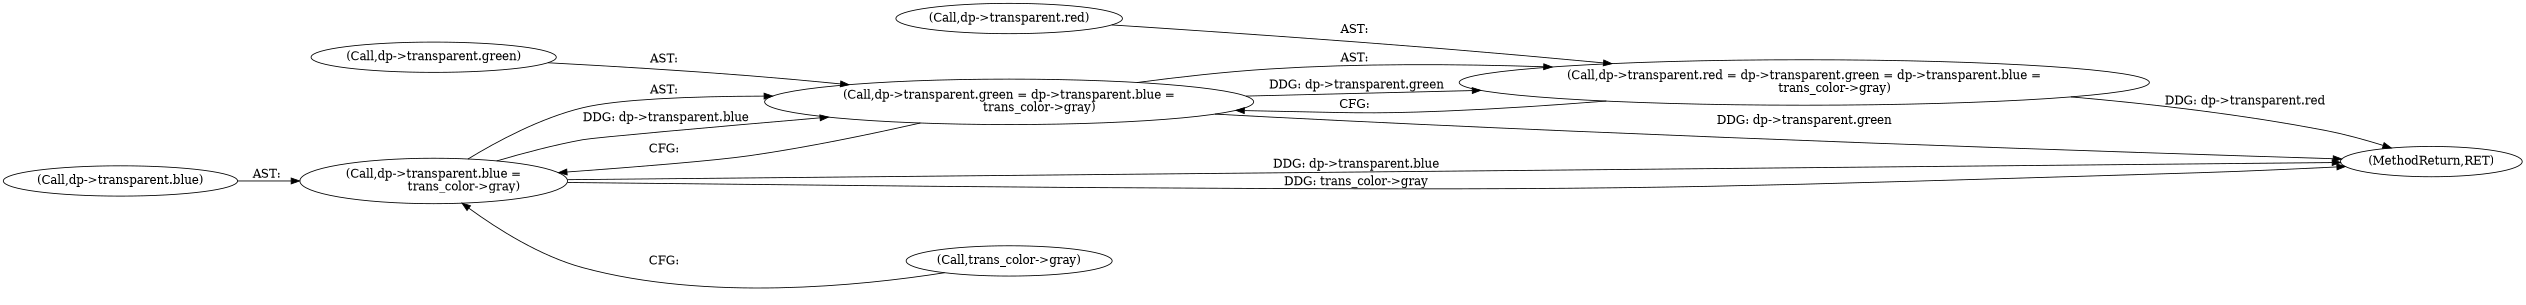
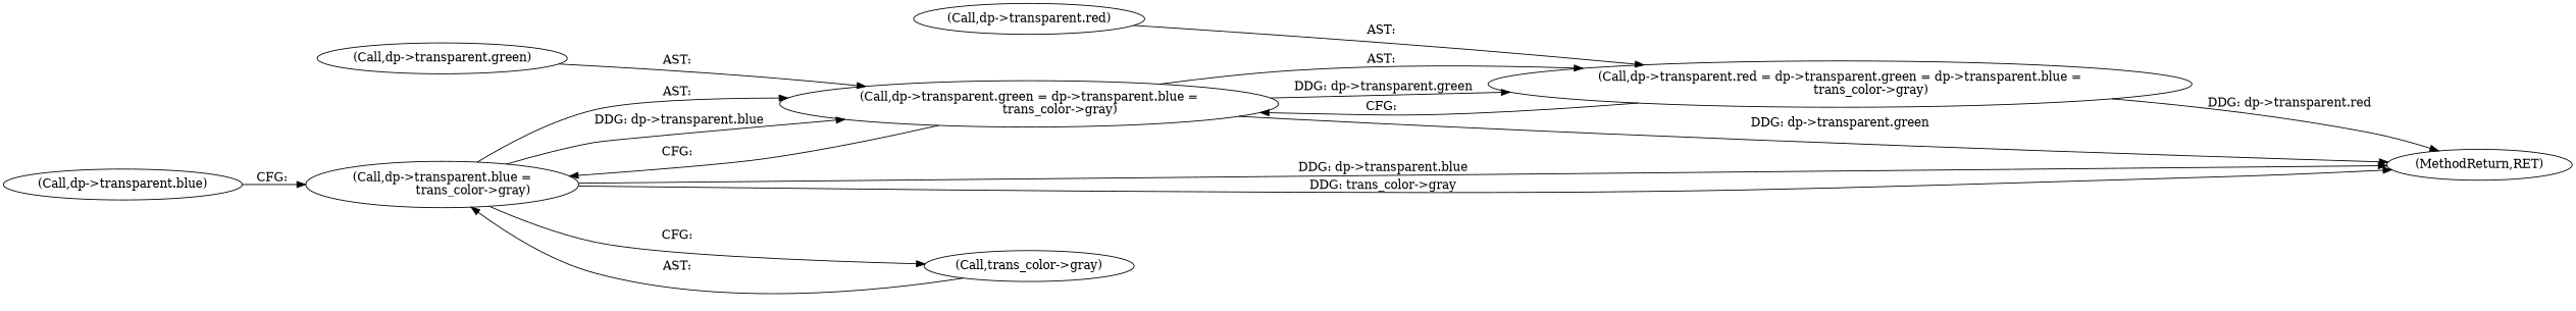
  digraph {
    rankdir=LR
    n1 [label="(Call,dp->transparent.blue =\n                trans_color->gray)"]
    n2 [label="(Call,dp->transparent.green = dp->transparent.blue =\n                trans_color->gray)"]
    n3 [label="(MethodReturn,RET)"]
    n4 [label="(Call,trans_color->gray)"]
    n5 [label="(Call,dp->transparent.red = dp->transparent.green = dp->transparent.blue =\n                trans_color->gray)"]
    n6 [label="(Call,dp->transparent.red)"]
    n7 [label="(Call,dp->transparent.blue)"]
    n8 [label="(Call,dp->transparent.green)"]
    n1 -> n2 [label="AST: "]
    n1 -> n2 [label="DDG: dp->transparent.blue"]
    n1 -> n3 [label="DDG: dp->transparent.blue"]
    n1 -> n3 [label="DDG: trans_color->gray"]
+   n1 -> n4 [label="CFG: "]
    n2 -> n1 [label="CFG: "]
    n2 -> n3 [label="DDG: dp->transparent.green"]
    n2 -> n5 [label="AST: "]
    n2 -> n5 [label="DDG: dp->transparent.green"]
-   n4 -> n1 [label="CFG: "]
+   n4 -> n1 [label="AST: "]
    n5 -> n2 [label="CFG: "]
    n5 -> n3 [label="DDG: dp->transparent.red"]
    n6 -> n5 [label="AST: "]
-   n7 -> n1 [label="AST: "]
+   n7 -> n1 [label="CFG: "]
    n8 -> n2 [label="AST: "]
  }
